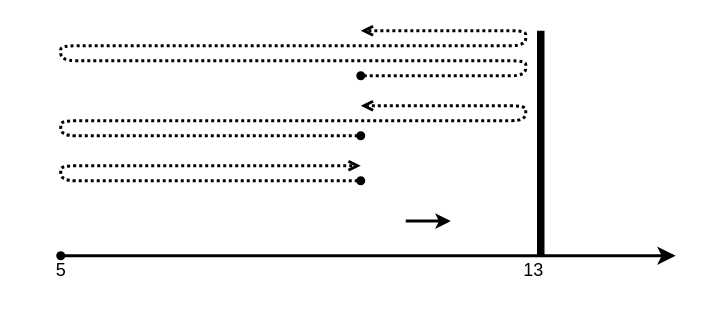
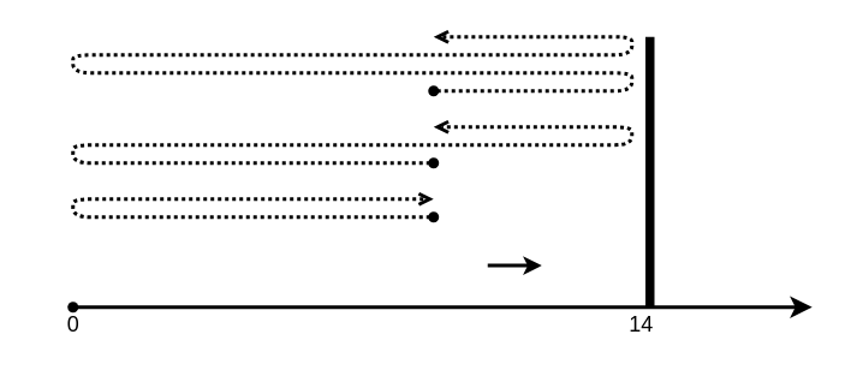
  <mxCell id="0" />
  <mxCell id="1" parent="0" />
  <mxCell id="2" style="edgeStyle=orthogonalEdgeStyle;rounded=0;orthogonalLoop=1;jettySize=auto;html=1;strokeWidth=2;" edge="1" parent="1" source="3"><mxGeometry relative="1" as="geometry"><mxPoint x="450" y="170" as="targetPoint" /></mxGeometry></mxCell>
  <mxCell id="3" value="" style="shape=waypoint;sketch=0;size=6;pointerEvents=1;points=[];fillColor=none;resizable=0;rotatable=0;perimeter=centerPerimeter;snapToPoint=1;" vertex="1" parent="1"><mxGeometry x="20" y="150" width="40" height="40" as="geometry" /></mxCell>
- <mxCell id="4" value="&lt;div&gt;5&lt;/div&gt;" style="text;html=1;align=center;verticalAlign=middle;resizable=0;points=[];autosize=1;strokeColor=none;fillColor=none;" vertex="1" parent="1"><mxGeometry x="30" y="170" width="20" height="20" as="geometry" /></mxCell>
- <mxCell id="5" value="13" style="text;html=1;align=center;verticalAlign=middle;resizable=0;points=[];autosize=1;strokeColor=none;fillColor=none;" vertex="1" parent="1"><mxGeometry x="340" y="170" width="30" height="20" as="geometry" /></mxCell>
+ <mxCell id="4" value="&lt;div&gt;0&lt;/div&gt;" style="text;html=1;align=center;verticalAlign=middle;resizable=0;points=[];autosize=1;strokeColor=none;fillColor=none;" vertex="1" parent="1"><mxGeometry x="30" y="170" width="20" height="20" as="geometry" /></mxCell>
+ <mxCell id="5" value="14" style="text;html=1;align=center;verticalAlign=middle;resizable=0;points=[];autosize=1;strokeColor=none;fillColor=none;" vertex="1" parent="1"><mxGeometry x="340" y="170" width="30" height="20" as="geometry" /></mxCell>
  <mxCell id="6" value="" style="endArrow=none;html=1;rounded=0;startArrow=none;startFill=0;endSize=0;strokeWidth=5;" edge="1" parent="1"><mxGeometry width="50" height="50" relative="1" as="geometry"><mxPoint x="360" y="170" as="sourcePoint" /><mxPoint x="360" y="20" as="targetPoint" /></mxGeometry></mxCell>
  <mxCell id="7" value="" style="endArrow=open;html=1;rounded=1;endSize=4;strokeWidth=2;jumpStyle=none;startArrow=oval;startFill=1;startSize=4;dashed=1;dashPattern=1 1;endFill=0;" edge="1" parent="1"><mxGeometry width="50" height="50" relative="1" as="geometry"><mxPoint x="240" y="120" as="sourcePoint" /><mxPoint x="240" y="110" as="targetPoint" /><Array as="points"><mxPoint x="40" y="120" /><mxPoint x="40" y="110" /></Array></mxGeometry></mxCell>
  <mxCell id="8" value="" style="endArrow=open;html=1;rounded=1;endSize=4;strokeWidth=2;jumpStyle=none;startArrow=oval;startFill=1;startSize=4;dashed=1;dashPattern=1 1;endFill=0;" edge="1" parent="1"><mxGeometry width="50" height="50" relative="1" as="geometry"><mxPoint x="240" y="90" as="sourcePoint" /><mxPoint x="240" y="70" as="targetPoint" /><Array as="points"><mxPoint x="40" y="90" /><mxPoint x="40" y="80" /><mxPoint x="350" y="80" /><mxPoint x="350" y="70" /></Array></mxGeometry></mxCell>
  <mxCell id="9" value="" style="endArrow=open;html=1;rounded=1;endSize=4;strokeWidth=2;jumpStyle=none;startArrow=oval;startFill=1;startSize=4;dashed=1;dashPattern=1 1;endFill=0;" edge="1" parent="1"><mxGeometry width="50" height="50" relative="1" as="geometry"><mxPoint x="240" y="50" as="sourcePoint" /><mxPoint x="240" y="20" as="targetPoint" /><Array as="points"><mxPoint x="350" y="50" /><mxPoint x="350" y="40" /><mxPoint x="40" y="40" /><mxPoint x="40" y="30" /><mxPoint x="350" y="30" /><mxPoint x="350" y="20" /></Array></mxGeometry></mxCell>
  <mxCell id="10" value="" style="shape=image;html=1;verticalAlign=top;verticalLabelPosition=bottom;labelBackgroundColor=#ffffff;imageAspect=0;aspect=fixed;image=https://cdn4.iconfinder.com/data/icons/internet-networking-and-communication-glyph-24/24/Communication_tower_signal_tower_wifi_antenna_wifi_tower_wireless_antenna-128.png" vertex="1" parent="1"><mxGeometry x="26" y="130" width="34" height="34" as="geometry" /></mxCell>
  <mxCell id="11" value="" style="shape=image;html=1;verticalAlign=top;verticalLabelPosition=bottom;labelBackgroundColor=#ffffff;imageAspect=0;aspect=fixed;image=https://cdn1.iconfinder.com/data/icons/100-basic-for-user-interface/32/52-phone-128.png" vertex="1" parent="1"><mxGeometry x="230" y="127" width="40" height="40" as="geometry" /></mxCell>
  <mxCell id="12" value="" style="endArrow=classic;html=1;startSize=4;endSize=4;strokeColor=#000000;strokeWidth=2;curved=1;jumpStyle=none;labelBackgroundColor=none;" edge="1" parent="1"><mxGeometry width="50" height="50" relative="1" as="geometry"><mxPoint x="270" y="146.9" as="sourcePoint" /><mxPoint x="300" y="146.9" as="targetPoint" /><Array as="points" /></mxGeometry></mxCell>
